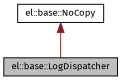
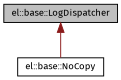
  digraph {
    fontname="Fira Sans"
    node [color=black fontname="Fira Sans" fontsize=10 shape=record style=filled]
    n1 [fillcolor=grey75 fontcolor=black height=0.2 label="el::base::LogDispatcher" width=0.4]
    n2 [fillcolor=white height=0.2 label="el::base::NoCopy" width=0.4]
-   n2 -> n1 [color=firebrick4 dir=back fontname="Fira Sans" fontsize=10 labelfontname=Helvetica labelfontsize=10 style=solid]
+   n1 -> n2 [color=firebrick4 dir=back fontname="Fira Sans" fontsize=10 labelfontname=Helvetica labelfontsize=10 style=solid]
  }
